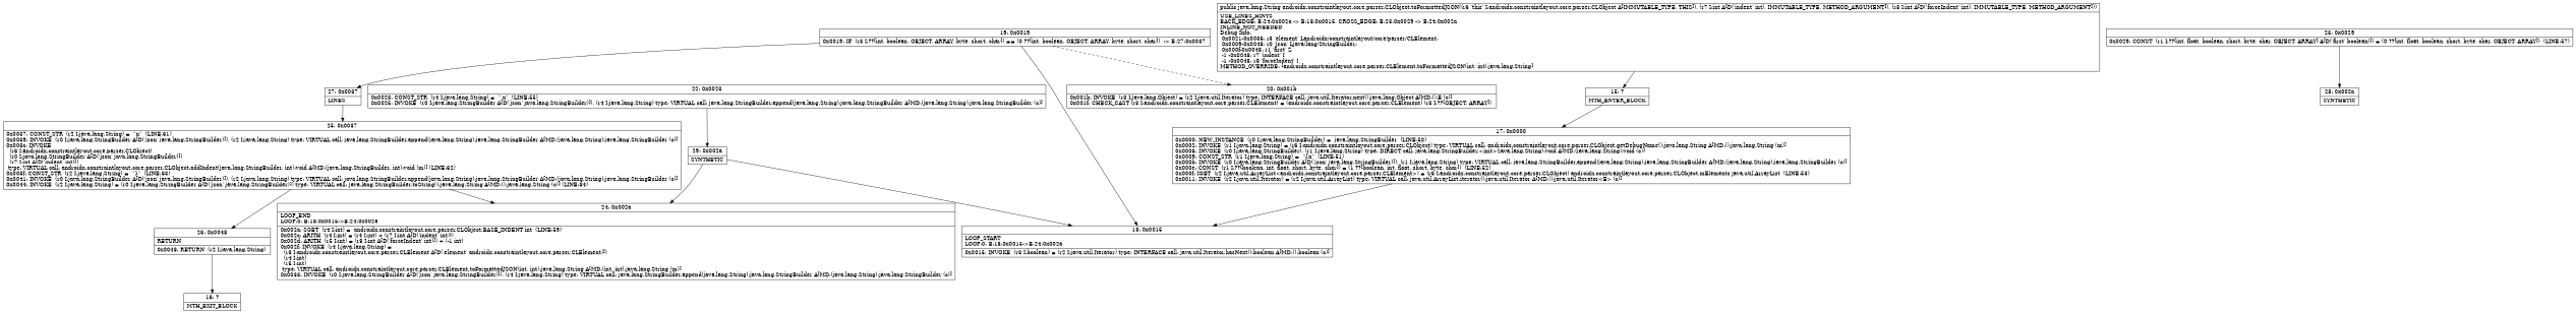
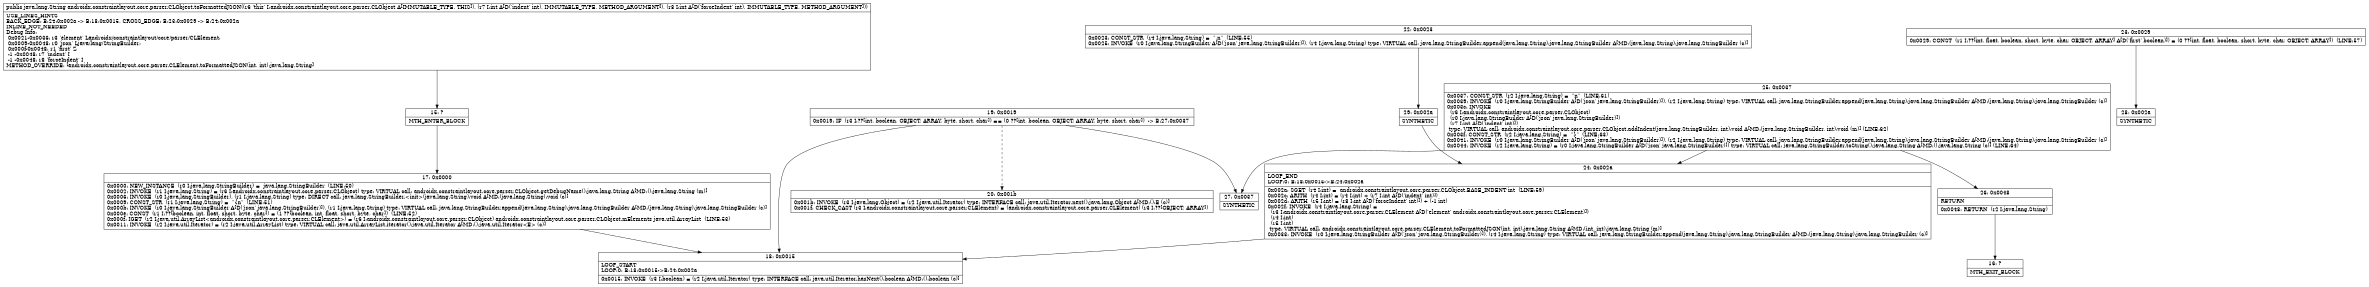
  digraph {
    node [shape=record]
    n1 [label="{15\:\ ?|MTH_ENTER_BLOCK\l}"]
    n2 [label="{17\:\ 0x0000|0x0000: NEW_INSTANCE  (r0 I:java.lang.StringBuilder) =  java.lang.StringBuilder  (LINE:50)\l0x0002: INVOKE  (r1 I:java.lang.String) = (r6 I:androidx.constraintlayout.core.parser.CLObject) type: VIRTUAL call: androidx.constraintlayout.core.parser.CLObject.getDebugName():java.lang.String A[MD:():java.lang.String (m)]\l0x0006: INVOKE  (r0 I:java.lang.StringBuilder), (r1 I:java.lang.String) type: DIRECT call: java.lang.StringBuilder.\<init\>(java.lang.String):void A[MD:(java.lang.String):void (c)]\l0x0009: CONST_STR  (r1 I:java.lang.String) =  \"\{n\"  (LINE:51)\l0x000b: INVOKE  (r0 I:java.lang.StringBuilder A[D('json' java.lang.StringBuilder)]), (r1 I:java.lang.String) type: VIRTUAL call: java.lang.StringBuilder.append(java.lang.String):java.lang.StringBuilder A[MD:(java.lang.String):java.lang.StringBuilder (c)]\l0x000e: CONST  (r1 I:??[boolean, int, float, short, byte, char]) = (1 ??[boolean, int, float, short, byte, char])  (LINE:52)\l0x000f: IGET  (r2 I:java.util.ArrayList\<androidx.constraintlayout.core.parser.CLElement\>) = (r6 I:androidx.constraintlayout.core.parser.CLObject) androidx.constraintlayout.core.parser.CLObject.mElements java.util.ArrayList  (LINE:53)\l0x0011: INVOKE  (r2 I:java.util.Iterator) = (r2 I:java.util.ArrayList) type: VIRTUAL call: java.util.ArrayList.iterator():java.util.Iterator A[MD:():java.util.Iterator\<E\> (c)]\l}"]
    n3 [label="{18\:\ 0x0015|LOOP_START\lLOOP:0: B:18:0x0015\-\>B:24:0x002a\l|0x0015: INVOKE  (r3 I:boolean) = (r2 I:java.util.Iterator) type: INTERFACE call: java.util.Iterator.hasNext():boolean A[MD:():boolean (c)]\l}"]
    n4 [label="{19\:\ 0x0019|0x0019: IF  (r3 I:??[int, boolean, OBJECT, ARRAY, byte, short, char]) == (0 ??[int, boolean, OBJECT, ARRAY, byte, short, char])  \-\> B:27:0x0037 \l}"]
    n5 [label="{20\:\ 0x001b|0x001b: INVOKE  (r3 I:java.lang.Object) = (r2 I:java.util.Iterator) type: INTERFACE call: java.util.Iterator.next():java.lang.Object A[MD:():E (c)]\l0x001f: CHECK_CAST (r3 I:androidx.constraintlayout.core.parser.CLElement) = (androidx.constraintlayout.core.parser.CLElement) (r3 I:??[OBJECT, ARRAY]) \l}"]
-   n6 [label="{27\:\ 0x0037|LINES\l}"]
+   n6 [label="{27\:\ 0x0037|SYNTHETIC\l}"]
    n7 [label="{25\:\ 0x0037|0x0037: CONST_STR  (r2 I:java.lang.String) =  \"n\"  (LINE:61)\l0x0039: INVOKE  (r0 I:java.lang.StringBuilder A[D('json' java.lang.StringBuilder)]), (r2 I:java.lang.String) type: VIRTUAL call: java.lang.StringBuilder.append(java.lang.String):java.lang.StringBuilder A[MD:(java.lang.String):java.lang.StringBuilder (c)]\l0x003c: INVOKE  \l  (r6 I:androidx.constraintlayout.core.parser.CLObject)\l  (r0 I:java.lang.StringBuilder A[D('json' java.lang.StringBuilder)])\l  (r7 I:int A[D('indent' int)])\l type: VIRTUAL call: androidx.constraintlayout.core.parser.CLObject.addIndent(java.lang.StringBuilder, int):void A[MD:(java.lang.StringBuilder, int):void (m)] (LINE:62)\l0x003f: CONST_STR  (r2 I:java.lang.String) =  \"\}\"  (LINE:63)\l0x0041: INVOKE  (r0 I:java.lang.StringBuilder A[D('json' java.lang.StringBuilder)]), (r2 I:java.lang.String) type: VIRTUAL call: java.lang.StringBuilder.append(java.lang.String):java.lang.StringBuilder A[MD:(java.lang.String):java.lang.StringBuilder (c)]\l0x0044: INVOKE  (r2 I:java.lang.String) = (r0 I:java.lang.StringBuilder A[D('json' java.lang.StringBuilder)]) type: VIRTUAL call: java.lang.StringBuilder.toString():java.lang.String A[MD:():java.lang.String (c)] (LINE:64)\l}"]
    n8 [label="{22\:\ 0x0023|0x0023: CONST_STR  (r4 I:java.lang.String) =  \",n\"  (LINE:55)\l0x0025: INVOKE  (r0 I:java.lang.StringBuilder A[D('json' java.lang.StringBuilder)]), (r4 I:java.lang.String) type: VIRTUAL call: java.lang.StringBuilder.append(java.lang.String):java.lang.StringBuilder A[MD:(java.lang.String):java.lang.StringBuilder (c)]\l}"]
    n9 [label="{29\:\ 0x002a|SYNTHETIC\l}"]
    n10 [label="{23\:\ 0x0029|0x0029: CONST  (r1 I:??[int, float, boolean, short, byte, char, OBJECT, ARRAY] A[D('first' boolean)]) = (0 ??[int, float, boolean, short, byte, char, OBJECT, ARRAY])  (LINE:57)\l}"]
    n11 [label="{28\:\ 0x002a|SYNTHETIC\l}"]
    n12 [label="{24\:\ 0x002a|LOOP_END\lLOOP:0: B:18:0x0015\-\>B:24:0x002a\l|0x002a: SGET  (r4 I:int) =  androidx.constraintlayout.core.parser.CLObject.BASE_INDENT int  (LINE:59)\l0x002c: ARITH  (r4 I:int) = (r4 I:int) + (r7 I:int A[D('indent' int)]) \l0x002d: ARITH  (r5 I:int) = (r8 I:int A[D('forceIndent' int)]) + (\-1 int) \l0x002f: INVOKE  (r4 I:java.lang.String) = \l  (r3 I:androidx.constraintlayout.core.parser.CLElement A[D('element' androidx.constraintlayout.core.parser.CLElement)])\l  (r4 I:int)\l  (r5 I:int)\l type: VIRTUAL call: androidx.constraintlayout.core.parser.CLElement.toFormattedJSON(int, int):java.lang.String A[MD:(int, int):java.lang.String (m)]\l0x0033: INVOKE  (r0 I:java.lang.StringBuilder A[D('json' java.lang.StringBuilder)]), (r4 I:java.lang.String) type: VIRTUAL call: java.lang.StringBuilder.append(java.lang.String):java.lang.StringBuilder A[MD:(java.lang.String):java.lang.StringBuilder (c)]\l}"]
    n13 [label="{26\:\ 0x0048|RETURN\l|0x0048: RETURN  (r2 I:java.lang.String) \l}"]
    n14 [label="{16\:\ ?|MTH_EXIT_BLOCK\l}"]
    n15 [label="{public java.lang.String androidx.constraintlayout.core.parser.CLObject.toFormattedJSON((r6 'this' I:androidx.constraintlayout.core.parser.CLObject A[IMMUTABLE_TYPE, THIS]), (r7 I:int A[D('indent' int), IMMUTABLE_TYPE, METHOD_ARGUMENT]), (r8 I:int A[D('forceIndent' int), IMMUTABLE_TYPE, METHOD_ARGUMENT]))  | USE_LINES_HINTS\lBACK_EDGE: B:24:0x002a \-\> B:18:0x0015, CROSS_EDGE: B:23:0x0029 \-\> B:24:0x002a\lINLINE_NOT_NEEDED\lDebug Info:\l  0x0021\-0x0036: r3 'element' Landroidx\/constraintlayout\/core\/parser\/CLElement;\l  0x0009\-0x0048: r0 'json' Ljava\/lang\/StringBuilder;\l  0x000f\-0x0048: r1 'first' Z\l  \-1 \-0x0048: r7 'indent' I\l  \-1 \-0x0048: r8 'forceIndent' I\lMETHOD_OVERRIDE: [androidx.constraintlayout.core.parser.CLElement.toFormattedJSON(int, int):java.lang.String]\l}"]
    n1 -> n2
    n2 -> n3
    n4 -> n3
    n4 -> n5 [style=dashed]
    n4 -> n6
-   n6 -> n7
+   n7 -> n6
    n7 -> n12
    n7 -> n13
    n8 -> n9
    n9 -> n12
    n10 -> n11
-   n9 -> n3
+   n12 -> n3
    n13 -> n14
    n15 -> n1
  }
